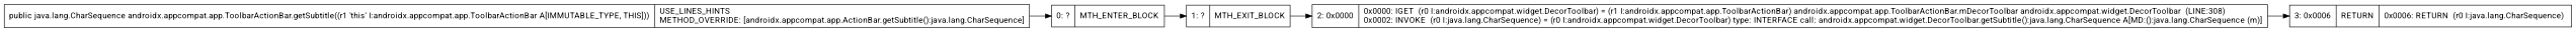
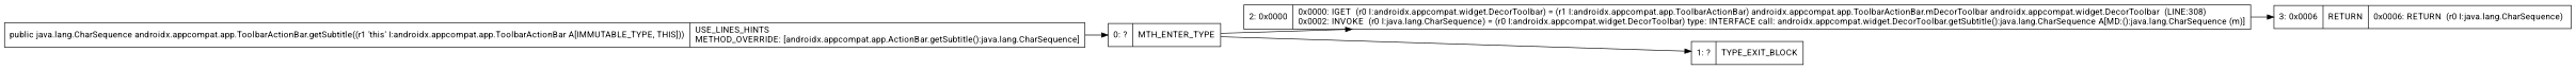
  digraph {
    fontname=Roboto
    rankdir=LR
    node [fontname=Roboto shape=record]
    edge [fontname=Roboto]
-   n1 [label="{0\:\ ?|MTH_ENTER_BLOCK\l}"]
+   n1 [label="{0\:\ ?|MTH_ENTER_TYPE\l}"]
    n2 [label="{2\:\ 0x0000|0x0000: IGET  (r0 I:androidx.appcompat.widget.DecorToolbar) = (r1 I:androidx.appcompat.app.ToolbarActionBar) androidx.appcompat.app.ToolbarActionBar.mDecorToolbar androidx.appcompat.widget.DecorToolbar  (LINE:308)\l0x0002: INVOKE  (r0 I:java.lang.CharSequence) = (r0 I:androidx.appcompat.widget.DecorToolbar) type: INTERFACE call: androidx.appcompat.widget.DecorToolbar.getSubtitle():java.lang.CharSequence A[MD:():java.lang.CharSequence (m)]\l}"]
-   n3 [label="{1\:\ ?|MTH_EXIT_BLOCK\l}"]
+   n3 [label="{1\:\ ?|TYPE_EXIT_BLOCK\l}"]
    n4 [label="{3\:\ 0x0006|RETURN\l|0x0006: RETURN  (r0 I:java.lang.CharSequence) \l}"]
    n5 [label="{public java.lang.CharSequence androidx.appcompat.app.ToolbarActionBar.getSubtitle((r1 'this' I:androidx.appcompat.app.ToolbarActionBar A[IMMUTABLE_TYPE, THIS]))  | USE_LINES_HINTS\lMETHOD_OVERRIDE: [androidx.appcompat.app.ActionBar.getSubtitle():java.lang.CharSequence]\l}"]
-   n3 -> n2
+   n1 -> n2
    n1 -> n3
    n2 -> n4
    n5 -> n1
  }
